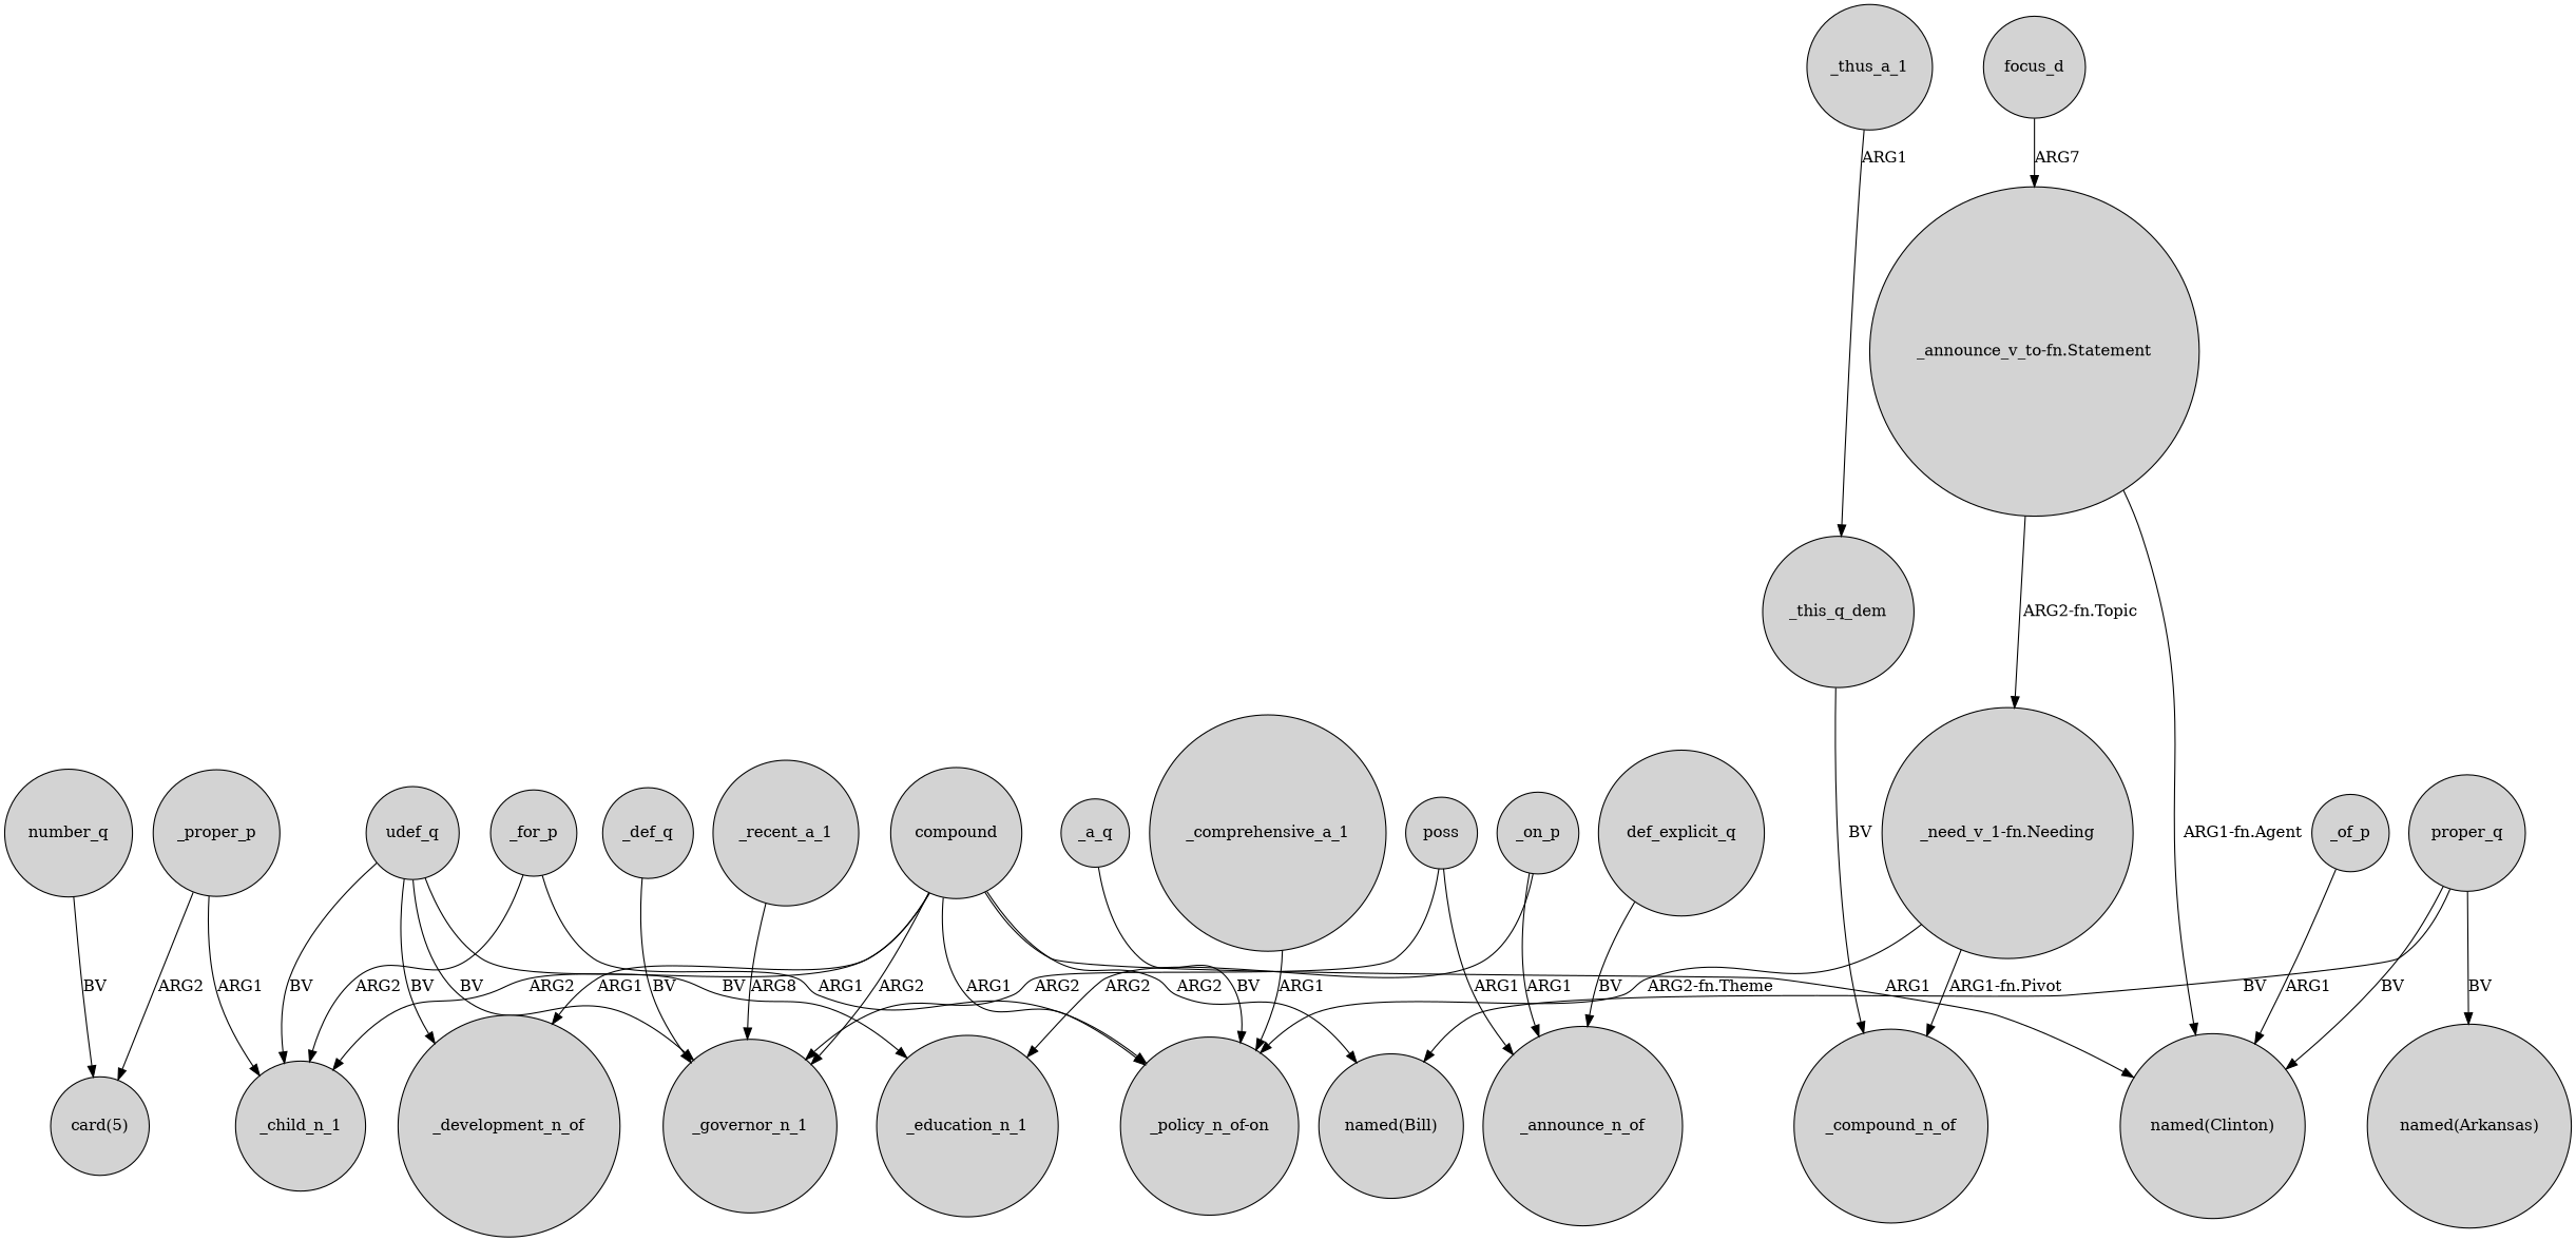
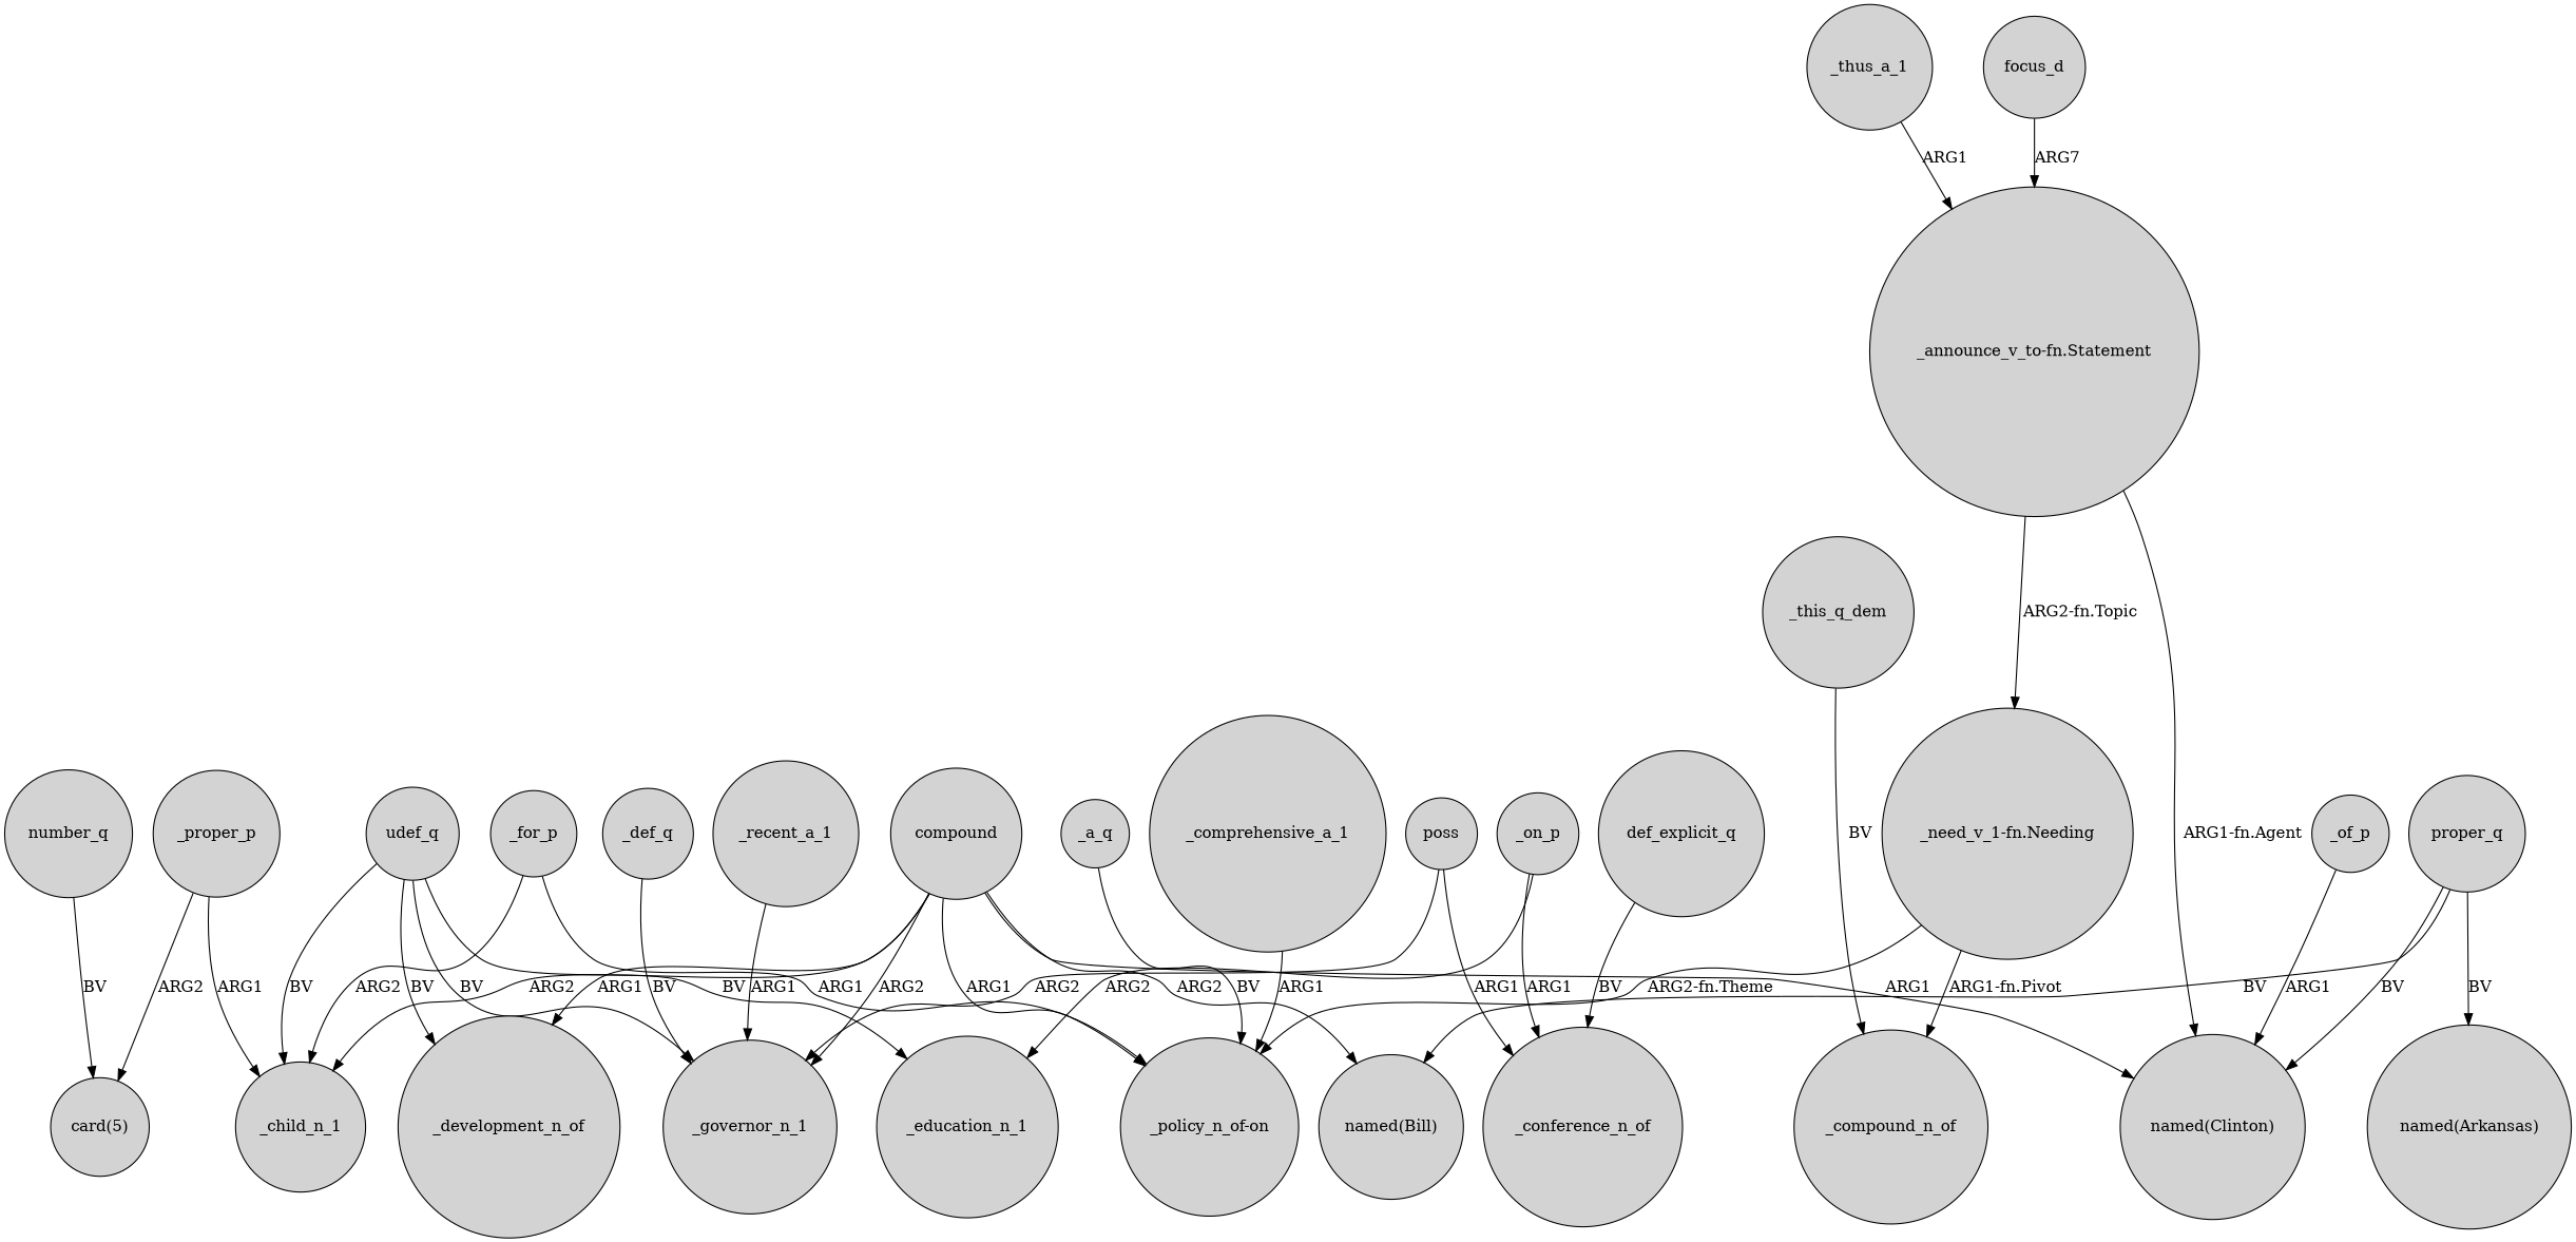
  digraph {
    node [shape=circle style=filled]
    n1 [label=_proper_p]
    "card(5)"
    _child_n_1
    _recent_a_1
    _governor_n_1
    udef_q
    _education_n_1
    _development_n_of
    focus_d
    "_announce_v_to-fn.Statement"
    "named(Clinton)"
    "_need_v_1-fn.Needing"
    "_policy_n_of-on"
    n14 [label=_compound_n_of]
    def_explicit_q
-   _conference_n_of [label=_announce_n_of]
+   _conference_n_of
    _for_p
    _thus_a_1
    compound
    "named(Bill)"
    _of_p
    n22 [label=_def_q]
    poss
    proper_q
    "named(Arkansas)"
    _a_q
    _this_q_dem
    _on_p
    number_q
    _comprehensive_a_1
    n1 -> "card(5)" [label=ARG2]
    n1 -> _child_n_1 [label=ARG1]
-   _recent_a_1 -> _governor_n_1 [label=ARG8]
+   _recent_a_1 -> _governor_n_1 [label=ARG1]
    udef_q -> _child_n_1 [label=BV]
    udef_q -> _governor_n_1 [label=BV]
    udef_q -> _education_n_1 [label=BV]
    udef_q -> _development_n_of [label=BV]
    focus_d -> "_announce_v_to-fn.Statement" [label=ARG7]
    "_announce_v_to-fn.Statement" -> "named(Clinton)" [label="ARG1-fn.Agent"]
    "_announce_v_to-fn.Statement" -> "_need_v_1-fn.Needing" [label="ARG2-fn.Topic"]
    "_need_v_1-fn.Needing" -> "_policy_n_of-on" [label="ARG2-fn.Theme"]
    "_need_v_1-fn.Needing" -> n14 [label="ARG1-fn.Pivot"]
    def_explicit_q -> _conference_n_of [label=BV]
    _for_p -> _child_n_1 [label=ARG2]
    _for_p -> "_policy_n_of-on" [label=ARG1]
-   _thus_a_1 -> _this_q_dem [label=ARG1]
+   _thus_a_1 -> "_announce_v_to-fn.Statement" [label=ARG1]
    compound -> _child_n_1 [label=ARG2]
    compound -> _governor_n_1 [label=ARG2]
    compound -> _development_n_of [label=ARG1]
    compound -> "named(Clinton)" [label=ARG1]
    compound -> "_policy_n_of-on" [label=ARG1]
    compound -> "named(Bill)" [label=ARG2]
    _of_p -> "named(Clinton)" [label=ARG1]
    n22 -> _governor_n_1 [label=BV]
    poss -> _governor_n_1 [label=ARG2]
    poss -> _conference_n_of [label=ARG1]
    proper_q -> "named(Clinton)" [label=BV]
    proper_q -> "named(Bill)" [label=BV]
    proper_q -> "named(Arkansas)" [label=BV]
    _a_q -> "_policy_n_of-on" [label=BV]
    _this_q_dem -> n14 [label=BV]
    _on_p -> _education_n_1 [label=ARG2]
    _on_p -> _conference_n_of [label=ARG1]
    number_q -> "card(5)" [label=BV]
    _comprehensive_a_1 -> "_policy_n_of-on" [label=ARG1]
  }
